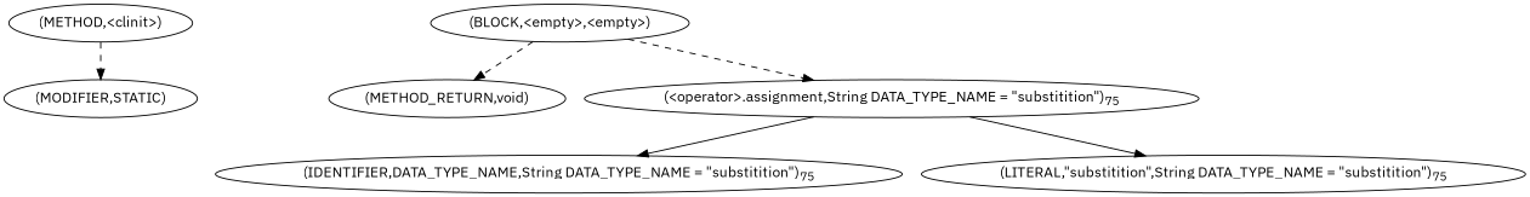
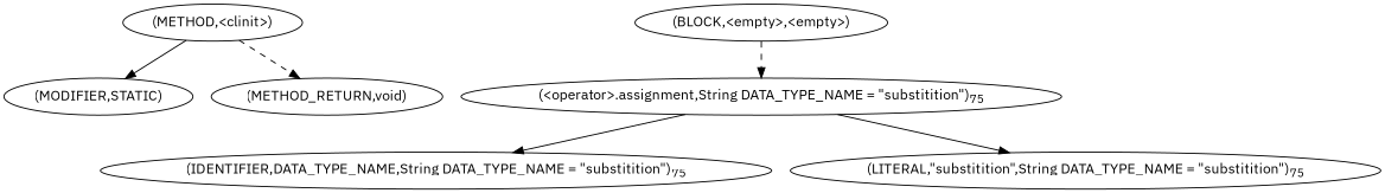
  digraph {
    fontname="IBM Plex Sans"
    node [fontname="IBM Plex Sans"]
    edge [fontname="IBM Plex Sans" style=dashed]
    n1 [label=<(METHOD,&lt;clinit&gt;)>]
    n2 [label=<(MODIFIER,STATIC)>]
    n3 [label=<(METHOD_RETURN,void)>]
    n4 [label=<(BLOCK,&lt;empty&gt;,&lt;empty&gt;)>]
    n5 [label=<(&lt;operator&gt;.assignment,String DATA_TYPE_NAME = &quot;substitition&quot;)<SUB>75</SUB>>]
    n6 [label=<(IDENTIFIER,DATA_TYPE_NAME,String DATA_TYPE_NAME = &quot;substitition&quot;)<SUB>75</SUB>>]
    n7 [label=<(LITERAL,&quot;substitition&quot;,String DATA_TYPE_NAME = &quot;substitition&quot;)<SUB>75</SUB>>]
-   n1 -> n2
-   n4 -> n3
+   n1 -> n2 [style=solid]
+   n1 -> n3
    n4 -> n5
    n5 -> n6 [style=solid]
    n5 -> n7 [style=solid]
  }
